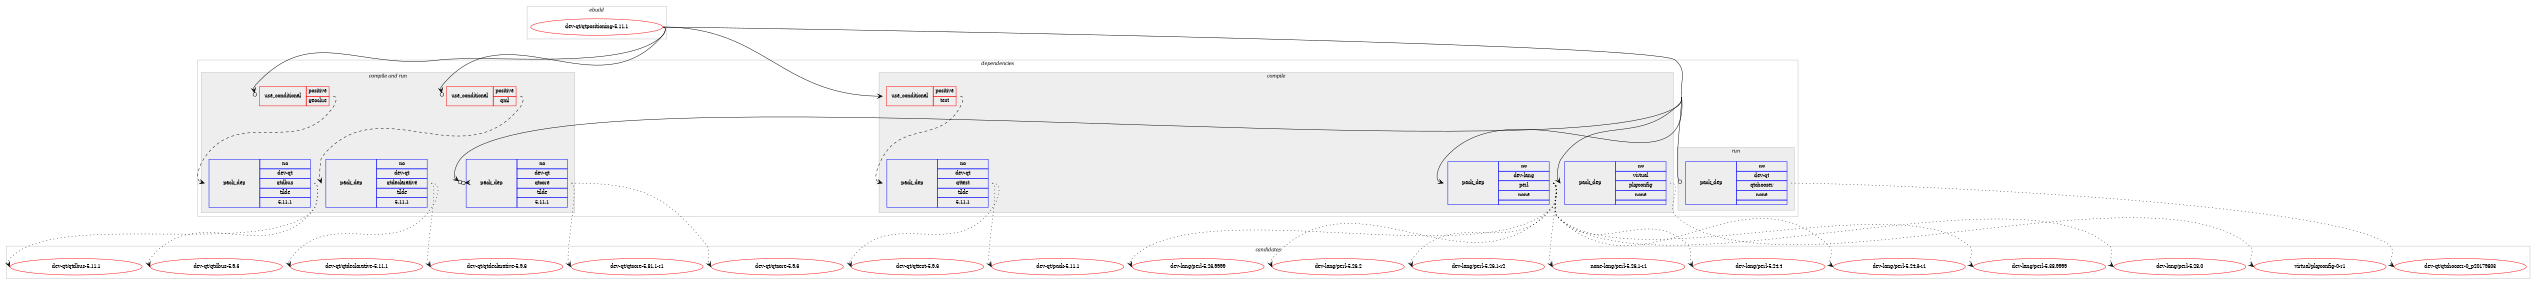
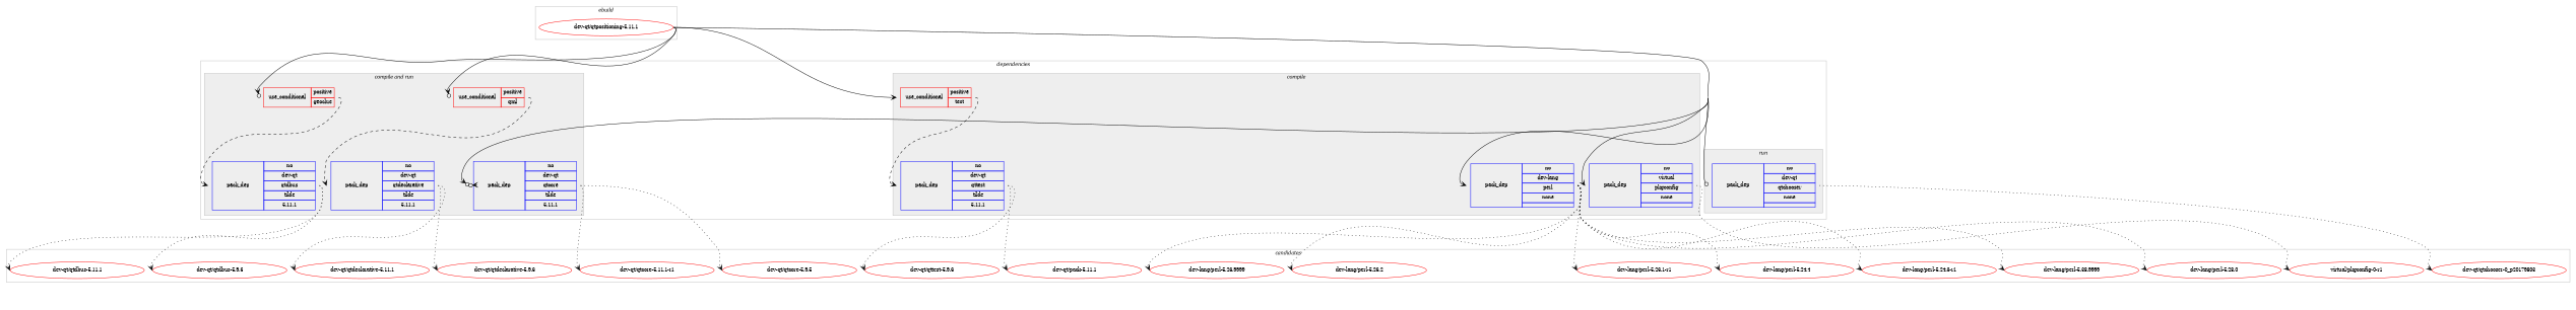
  digraph {
    compound=true
    concentrate=true
    fontname="DejaVu Serif"
    fontsize=10
    newrank=true
    rankdir=TB
    ranksep=1.5
    node [color=red fontname="DejaVu Serif" fontsize=10]
    edge [arrowhead=vee fontname="DejaVu Serif" headport=w style=dotted tailport=e weight=100]
    n1 [label="dev-qt/qtpositioning-5.11.1" width=4]
    n2 [color=blue label=<<TABLE BORDER="0" CELLBORDER="1" CELLSPACING="0" CELLPADDING="4" WIDTH="220"><TR><TD ROWSPAN="6" CELLPADDING="30">pack_dep</TD></TR><TR><TD WIDTH="110">no</TD></TR><TR><TD>dev-qt</TD></TR><TR><TD>qttest</TD></TR><TR><TD>tilde</TD></TR><TR><TD>5.11.1</TD></TR></TABLE>> shape=none]
    n3 [label=<<TABLE BORDER="0" CELLBORDER="1" CELLSPACING="0" CELLPADDING="4"><TR><TD ROWSPAN="3" CELLPADDING="10">use_conditional</TD></TR><TR><TD>positive</TD></TR><TR><TD>test</TD></TR></TABLE>> shape=none]
    n4 [color=blue label=<<TABLE BORDER="0" CELLBORDER="1" CELLSPACING="0" CELLPADDING="4" WIDTH="220"><TR><TD ROWSPAN="6" CELLPADDING="30">pack_dep</TD></TR><TR><TD WIDTH="110">no</TD></TR><TR><TD>dev-lang</TD></TR><TR><TD>perl</TD></TR><TR><TD>none</TD></TR><TR><TD></TD></TR></TABLE>> shape=none]
    n5 [color=blue label=<<TABLE BORDER="0" CELLBORDER="1" CELLSPACING="0" CELLPADDING="4" WIDTH="220"><TR><TD ROWSPAN="6" CELLPADDING="30">pack_dep</TD></TR><TR><TD WIDTH="110">no</TD></TR><TR><TD>virtual</TD></TR><TR><TD>pkgconfig</TD></TR><TR><TD>none</TD></TR><TR><TD></TD></TR></TABLE>> shape=none]
    n6 [color=blue label=<<TABLE BORDER="0" CELLBORDER="1" CELLSPACING="0" CELLPADDING="4" WIDTH="220"><TR><TD ROWSPAN="6" CELLPADDING="30">pack_dep</TD></TR><TR><TD WIDTH="110">no</TD></TR><TR><TD>dev-qt</TD></TR><TR><TD>qtdbus</TD></TR><TR><TD>tilde</TD></TR><TR><TD>5.11.1</TD></TR></TABLE>> shape=none]
    n7 [label=<<TABLE BORDER="0" CELLBORDER="1" CELLSPACING="0" CELLPADDING="4"><TR><TD ROWSPAN="3" CELLPADDING="10">use_conditional</TD></TR><TR><TD>positive</TD></TR><TR><TD>geoclue</TD></TR></TABLE>> shape=none]
    n8 [color=blue label=<<TABLE BORDER="0" CELLBORDER="1" CELLSPACING="0" CELLPADDING="4" WIDTH="220"><TR><TD ROWSPAN="6" CELLPADDING="30">pack_dep</TD></TR><TR><TD WIDTH="110">no</TD></TR><TR><TD>dev-qt</TD></TR><TR><TD>qtdeclarative</TD></TR><TR><TD>tilde</TD></TR><TR><TD>5.11.1</TD></TR></TABLE>> shape=none]
    n9 [label=<<TABLE BORDER="0" CELLBORDER="1" CELLSPACING="0" CELLPADDING="4"><TR><TD ROWSPAN="3" CELLPADDING="10">use_conditional</TD></TR><TR><TD>positive</TD></TR><TR><TD>qml</TD></TR></TABLE>> shape=none]
    n10 [color=blue label=<<TABLE BORDER="0" CELLBORDER="1" CELLSPACING="0" CELLPADDING="4" WIDTH="220"><TR><TD ROWSPAN="6" CELLPADDING="30">pack_dep</TD></TR><TR><TD WIDTH="110">no</TD></TR><TR><TD>dev-qt</TD></TR><TR><TD>qtcore</TD></TR><TR><TD>tilde</TD></TR><TR><TD>5.11.1</TD></TR></TABLE>> shape=none]
    n11 [color=blue label=<<TABLE BORDER="0" CELLBORDER="1" CELLSPACING="0" CELLPADDING="4" WIDTH="220"><TR><TD ROWSPAN="6" CELLPADDING="30">pack_dep</TD></TR><TR><TD WIDTH="110">no</TD></TR><TR><TD>dev-qt</TD></TR><TR><TD>qtchooser</TD></TR><TR><TD>none</TD></TR><TR><TD></TD></TR></TABLE>> shape=none]
    n12 [label="dev-qt/pack-5.11.1" width=4]
    n13 [label="dev-qt/qttest-5.9.6" width=4]
    n14 [label="dev-lang/perl-5.24.3-r1" width=4]
    n15 [label="dev-lang/perl-5.24.4" width=4]
-   n16 [label="none-lang/perl-5.26.1-r1" width=4]
-   n17 [label="dev-lang/perl-5.26.1-r2" width=4]
+   n16 [label="dev-lang/perl-5.26.1-r1" width=4]
    n18 [label="dev-lang/perl-5.26.2" width=4]
    n19 [label="dev-lang/perl-5.26.9999" width=4]
    n20 [label="dev-lang/perl-5.28.0" width=4]
    n21 [label="dev-lang/perl-5.38.9999" width=4]
    n22 [label="virtual/pkgconfig-0-r1" width=4]
    n23 [label="dev-qt/qtdbus-5.11.1" width=4]
    n24 [label="dev-qt/qtdbus-5.9.6" width=4]
    n25 [label="dev-qt/qtdeclarative-5.11.1" width=4]
    n26 [label="dev-qt/qtdeclarative-5.9.6" width=4]
-   n27 [label="dev-qt/qtcore-5.81.1-r1" width=4]
-   n28 [label="dev-qt/qtcore-5.9.6" width=4]
+   n27 [label="dev-qt/qtcore-5.11.1-r1" width=4]
+   n28 [label="dev-qt/qtcore-5.9.5" width=4]
    n29 [label="dev-qt/qtchooser-0_p20179803" width=4]
    subgraph cluster_1 {
      color=gray
      label=<<i>ebuild</i>>
      rank=same
      n1
    }
    subgraph cluster_2 {
      color=gray
      label=<<i>dependencies</i>>
      subgraph cluster_3 {
        color=gray
        fillcolor="#eeeeee"
        label=<<i>compile</i>>
        style=filled
        subgraph sub_4 {
          color=gray
          fillcolor="#eeeeee"
          label=<<i>compile</i>>
          style=filled
          n3
          subgraph sub_5 {
            color=gray
            fillcolor="#eeeeee"
            label=<<i>compile</i>>
            style=filled
            n2
          }
        }
        subgraph sub_6 {
          color=gray
          fillcolor="#eeeeee"
          label=<<i>compile</i>>
          style=filled
          n4
        }
        subgraph sub_7 {
          color=gray
          fillcolor="#eeeeee"
          label=<<i>compile</i>>
          style=filled
          n5
        }
      }
      subgraph cluster_8 {
        color=gray
        fillcolor="#eeeeee"
        label=<<i>compile and run</i>>
        style=filled
        subgraph sub_9 {
          color=gray
          fillcolor="#eeeeee"
          label=<<i>compile and run</i>>
          style=filled
          n7
          subgraph sub_10 {
            color=gray
            fillcolor="#eeeeee"
            label=<<i>compile and run</i>>
            style=filled
            n6
          }
        }
        subgraph sub_11 {
          color=gray
          fillcolor="#eeeeee"
          label=<<i>compile and run</i>>
          style=filled
          n9
          subgraph sub_12 {
            color=gray
            fillcolor="#eeeeee"
            label=<<i>compile and run</i>>
            style=filled
            n8
          }
        }
        subgraph sub_13 {
          color=gray
          fillcolor="#eeeeee"
          label=<<i>compile and run</i>>
          style=filled
          n10
        }
      }
      subgraph cluster_14 {
        color=gray
        fillcolor="#eeeeee"
        label=<<i>run</i>>
        style=filled
        subgraph sub_15 {
          color=gray
          fillcolor="#eeeeee"
          label=<<i>run</i>>
          style=filled
          n11
        }
      }
    }
    subgraph cluster_16 {
      color=gray
      label=<<i>candidates</i>>
      rank=same
      subgraph sub_17 {
        color=black
        label=<<i>candidates</i>>
        nodesep=1
        rank=same
        n12
        n13
      }
      subgraph sub_18 {
        color=black
        label=<<i>candidates</i>>
        nodesep=1
        rank=same
        n14
        n15
        n16
-       n17
        n18
        n19
        n20
        n21
      }
      subgraph sub_19 {
        color=black
        label=<<i>candidates</i>>
        nodesep=1
        rank=same
        n22
      }
      subgraph sub_20 {
        color=black
        label=<<i>candidates</i>>
        nodesep=1
        rank=same
        n23
        n24
      }
      subgraph sub_21 {
        color=black
        label=<<i>candidates</i>>
        nodesep=1
        rank=same
        n25
        n26
      }
      subgraph sub_22 {
        color=black
        label=<<i>candidates</i>>
        nodesep=1
        rank=same
        n27
        n28
      }
      subgraph sub_23 {
        color=black
        label=<<i>candidates</i>>
        nodesep=1
        rank=same
        n29
      }
    }
    n1 -> n3 [style=solid weight=20]
    n1 -> n4 [style=solid weight=20]
    n1 -> n5 [style=solid weight=20]
    n1 -> n7 [arrowhead=odotvee style=solid weight=20]
    n1 -> n9 [arrowhead=odotvee style=solid weight=20]
    n1 -> n10 [arrowhead=odotvee style=solid weight=20]
    n1 -> n11 [arrowhead=odot style=solid weight=20]
    n2 -> n12
    n2 -> n13
    n3 -> n2 [style=dashed weight=20]
    n4 -> n14
    n4 -> n15
    n4 -> n16
-   n4 -> n17
    n4 -> n18
    n4 -> n19
    n4 -> n20
    n4 -> n21
    n5 -> n22
    n6 -> n23
    n6 -> n24
    n7 -> n6 [style=dashed weight=20]
    n8 -> n25
    n8 -> n26
    n9 -> n8 [style=dashed weight=20]
    n10 -> n27
    n10 -> n28
    n11 -> n29
  }
